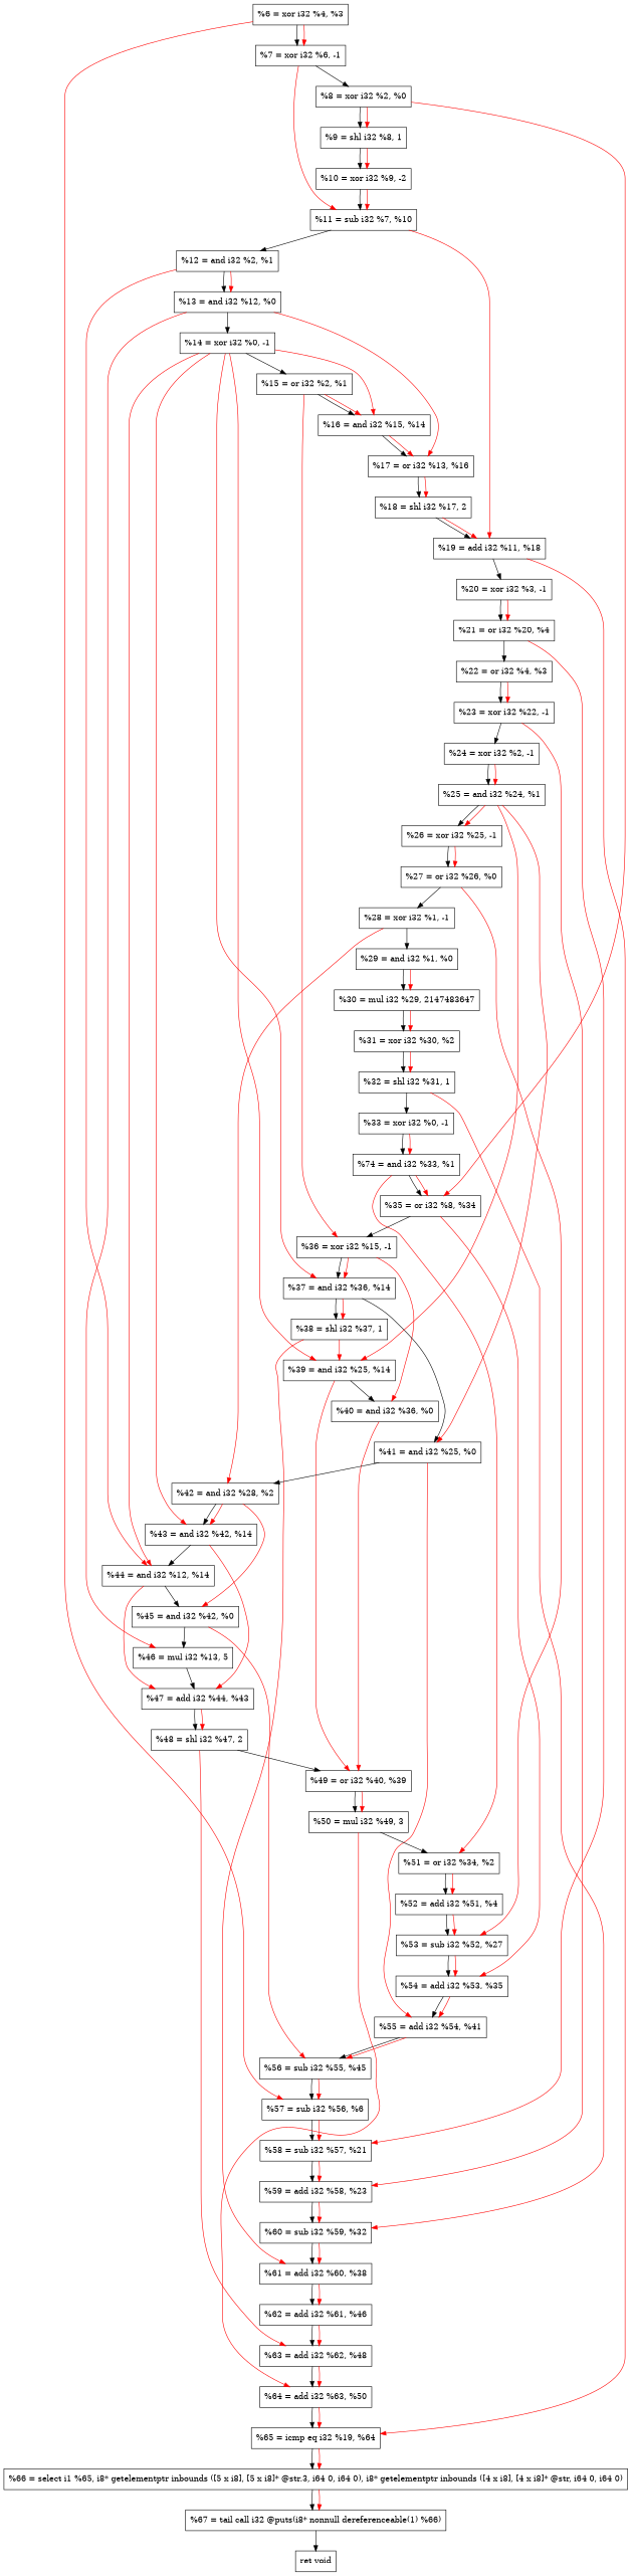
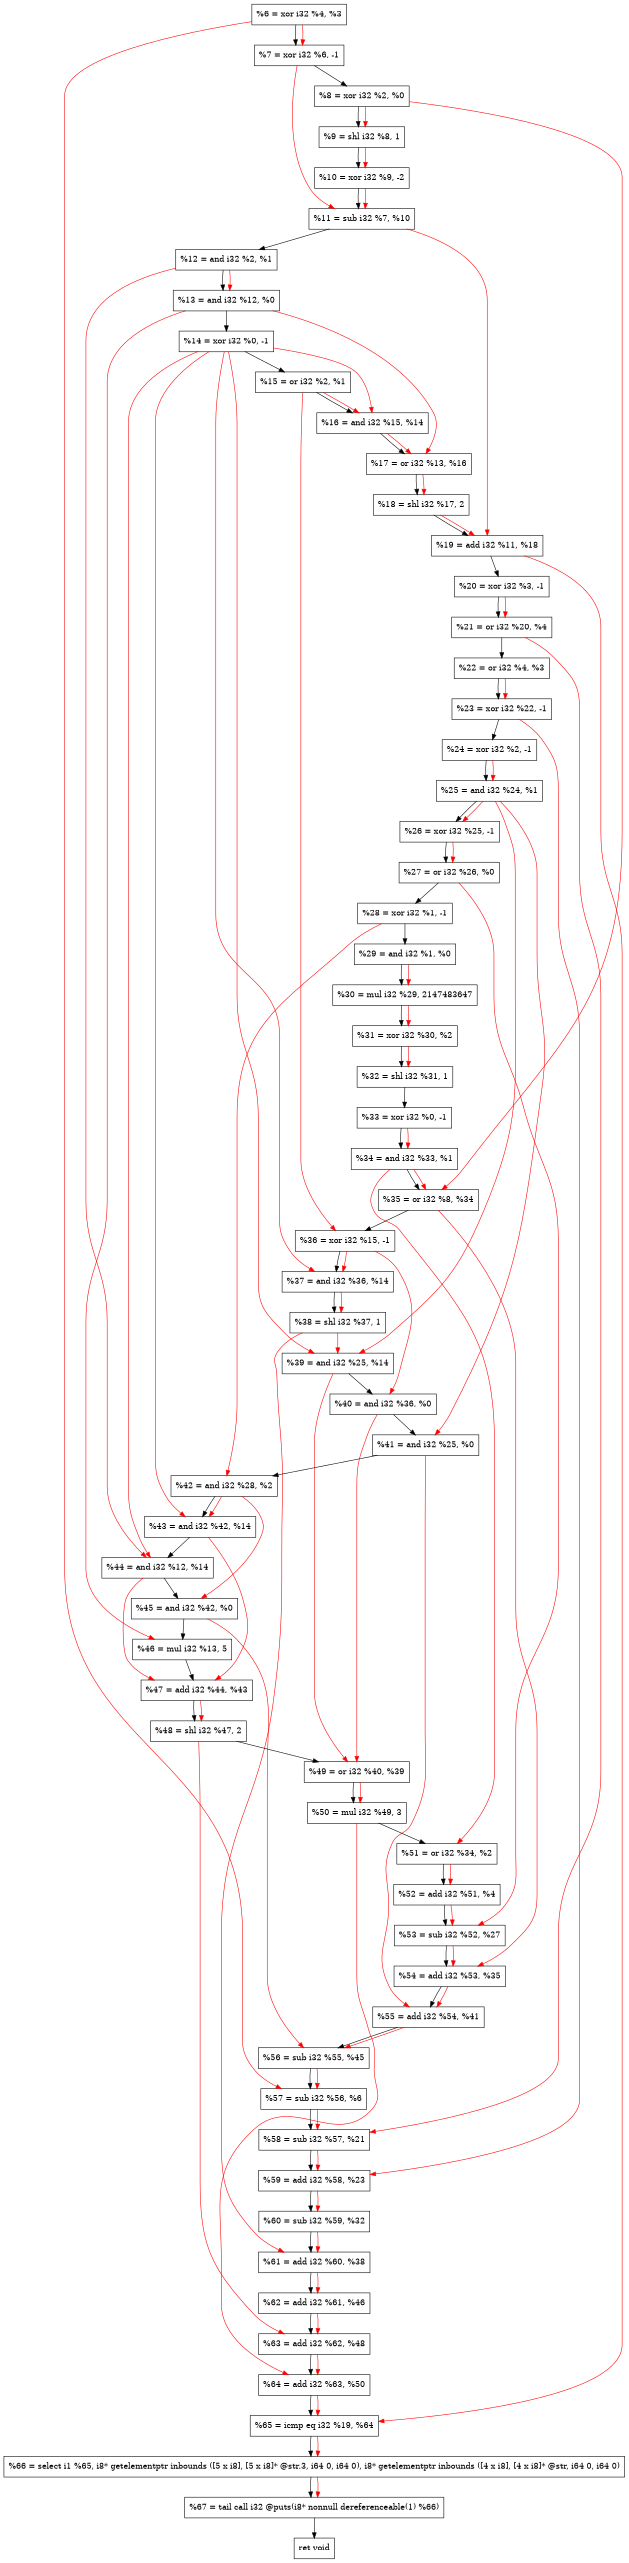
  digraph {
    node [shape=record]
    edge [color=red]
    n1 [label="  %6 = xor i32 %4, %3"]
    n2 [label="  %7 = xor i32 %6, -1"]
    n3 [label="  %57 = sub i32 %56, %6"]
    n4 [label="  %8 = xor i32 %2, %0"]
    n5 [label="  %11 = sub i32 %7, %10"]
    n6 [label="  %58 = sub i32 %57, %21"]
    n7 [label="  %9 = shl i32 %8, 1"]
    n8 [label="  %35 = or i32 %8, %34"]
    n9 [label="  %12 = and i32 %2, %1"]
    n10 [label="  %19 = add i32 %11, %18"]
    n11 [label="  %10 = xor i32 %9, -2"]
    n12 [label="  %36 = xor i32 %15, -1"]
    n13 [label="  %54 = add i32 %53, %35"]
    n14 [label="  %13 = and i32 %12, %0"]
    n15 [label="  %44 = and i32 %12, %14"]
    n16 [label="  %20 = xor i32 %3, -1"]
    n17 [label="  %65 = icmp eq i32 %19, %64"]
    n18 [label="  %14 = xor i32 %0, -1"]
    n19 [label="  %17 = or i32 %13, %16"]
    n20 [label="  %46 = mul i32 %13, 5"]
    n21 [label="  %45 = and i32 %42, %0"]
    n22 [label="  %47 = add i32 %44, %43"]
    n23 [label="  %15 = or i32 %2, %1"]
    n24 [label="  %16 = and i32 %15, %14"]
    n25 [label="  %37 = and i32 %36, %14"]
    n26 [label="  %39 = and i32 %25, %14"]
    n27 [label="  %43 = and i32 %42, %14"]
    n28 [label="  %18 = shl i32 %17, 2"]
    n29 [label="  %38 = shl i32 %37, 1"]
    n30 [label="  %40 = and i32 %36, %0"]
    n31 [label="  %49 = or i32 %40, %39"]
    n32 [label="  %21 = or i32 %20, %4"]
    n33 [label="  %66 = select i1 %65, i8* getelementptr inbounds ([5 x i8], [5 x i8]* @str.3, i64 0, i64 0), i8* getelementptr inbounds ([4 x i8], [4 x i8]* @str, i64 0, i64 0)"]
    n34 [label="  %22 = or i32 %4, %3"]
    n35 [label="  %23 = xor i32 %22, -1"]
    n36 [label="  %59 = add i32 %58, %23"]
    n37 [label="  %24 = xor i32 %2, -1"]
    n38 [label="  %25 = and i32 %24, %1"]
    n39 [label="  %60 = sub i32 %59, %32"]
    n40 [label="  %26 = xor i32 %25, -1"]
    n41 [label="  %41 = and i32 %25, %0"]
    n42 [label="  %27 = or i32 %26, %0"]
    n43 [label="  %42 = and i32 %28, %2"]
    n44 [label="  %55 = add i32 %54, %41"]
    n45 [label="  %28 = xor i32 %1, -1"]
    n46 [label="  %53 = sub i32 %52, %27"]
    n47 [label="  %29 = and i32 %1, %0"]
    n48 [label="%30 = mul i32 %29, 2147483647"]
    n49 [label="  %31 = xor i32 %30, %2"]
    n50 [label="  %32 = shl i32 %31, 1"]
    n51 [label="  %33 = xor i32 %0, -1"]
-   n52 [label="%74 = and i32 %33, %1"]
+   n52 [label="  %34 = and i32 %33, %1"]
    n53 [label="  %61 = add i32 %60, %38"]
    n54 [label="  %51 = or i32 %34, %2"]
    n55 [label="  %52 = add i32 %51, %4"]
    n56 [label="  %62 = add i32 %61, %46"]
    n57 [label="  %50 = mul i32 %49, 3"]
    n58 [label="  %56 = sub i32 %55, %45"]
    n59 [label="  %48 = shl i32 %47, 2"]
    n60 [label="  %63 = add i32 %62, %48"]
    n61 [label="  %64 = add i32 %63, %50"]
    n62 [label="  %67 = tail call i32 @puts(i8* nonnull dereferenceable(1) %66)"]
    n63 [label="  ret void"]
    n1 -> n2 [color=""]
    n1 -> n2
    n1 -> n3
    n2 -> n4 [color=""]
    n2 -> n5
    n3 -> n6 [color=""]
    n3 -> n6
    n4 -> n7 [color=""]
    n4 -> n7
    n4 -> n8
    n5 -> n9 [color=""]
    n5 -> n10
    n6 -> n36 [color=""]
    n6 -> n36
    n7 -> n11 [color=""]
    n7 -> n11
    n8 -> n12 [color=""]
    n8 -> n13
    n9 -> n14 [color=""]
    n9 -> n14
    n9 -> n15
    n10 -> n16 [color=""]
    n10 -> n17
    n11 -> n5 [color=""]
    n11 -> n5
    n12 -> n25 [color=""]
    n12 -> n25
    n12 -> n30
    n13 -> n44 [color=""]
    n13 -> n44
    n14 -> n18 [color=""]
    n14 -> n19
    n14 -> n20
    n15 -> n21 [color=""]
    n15 -> n22
    n16 -> n32 [color=""]
    n16 -> n32
    n17 -> n33 [color=""]
    n17 -> n33
    n18 -> n15
    n18 -> n23 [color=""]
    n18 -> n24
    n18 -> n25
    n18 -> n26
    n18 -> n27
    n19 -> n28 [color=""]
    n19 -> n28
    n20 -> n22 [color=""]
    n21 -> n20 [color=""]
    n21 -> n58
    n22 -> n59 [color=""]
    n22 -> n59
    n23 -> n12
    n23 -> n24 [color=""]
    n23 -> n24
    n24 -> n19 [color=""]
    n24 -> n19
    n25 -> n29 [color=""]
    n25 -> n29
    n26 -> n30 [color=""]
    n26 -> n31
    n27 -> n15 [color=""]
    n27 -> n22
    n28 -> n10 [color=""]
    n28 -> n10
    n29 -> n26
    n29 -> n53
    n30 -> n31
-   n25 -> n41 [color=""]
+   n30 -> n41 [color=""]
    n31 -> n57 [color=""]
    n31 -> n57
    n32 -> n6
    n32 -> n34 [color=""]
    n33 -> n62 [color=""]
    n33 -> n62
    n34 -> n35 [color=""]
    n34 -> n35
    n35 -> n36
    n35 -> n37 [color=""]
    n36 -> n39 [color=""]
    n36 -> n39
    n37 -> n38 [color=""]
    n37 -> n38
    n38 -> n26
    n38 -> n40 [color=""]
    n38 -> n40
    n38 -> n41
    n39 -> n53 [color=""]
    n39 -> n53
    n40 -> n42 [color=""]
    n40 -> n42
    n41 -> n43 [color=""]
    n41 -> n44
    n42 -> n45 [color=""]
    n42 -> n46
    n43 -> n21
    n43 -> n27 [color=""]
    n43 -> n27
    n44 -> n58 [color=""]
    n44 -> n58
    n45 -> n43
    n45 -> n47 [color=""]
    n46 -> n13 [color=""]
    n46 -> n13
    n47 -> n48 [color=""]
    n47 -> n48
    n48 -> n49 [color=""]
    n48 -> n49
    n49 -> n50 [color=""]
    n49 -> n50
-   n50 -> n39
    n50 -> n51 [color=""]
    n51 -> n52 [color=""]
    n51 -> n52
    n52 -> n8 [color=""]
    n52 -> n8
    n52 -> n54
    n53 -> n56 [color=""]
    n53 -> n56
    n54 -> n55 [color=""]
    n54 -> n55
    n55 -> n46 [color=""]
    n55 -> n46
    n56 -> n60 [color=""]
    n56 -> n60
    n57 -> n54 [color=""]
    n57 -> n61
    n58 -> n3 [color=""]
    n58 -> n3
    n59 -> n31 [color=""]
    n59 -> n60
    n60 -> n61 [color=""]
    n60 -> n61
    n61 -> n17 [color=""]
    n61 -> n17
    n62 -> n63 [color=""]
  }
